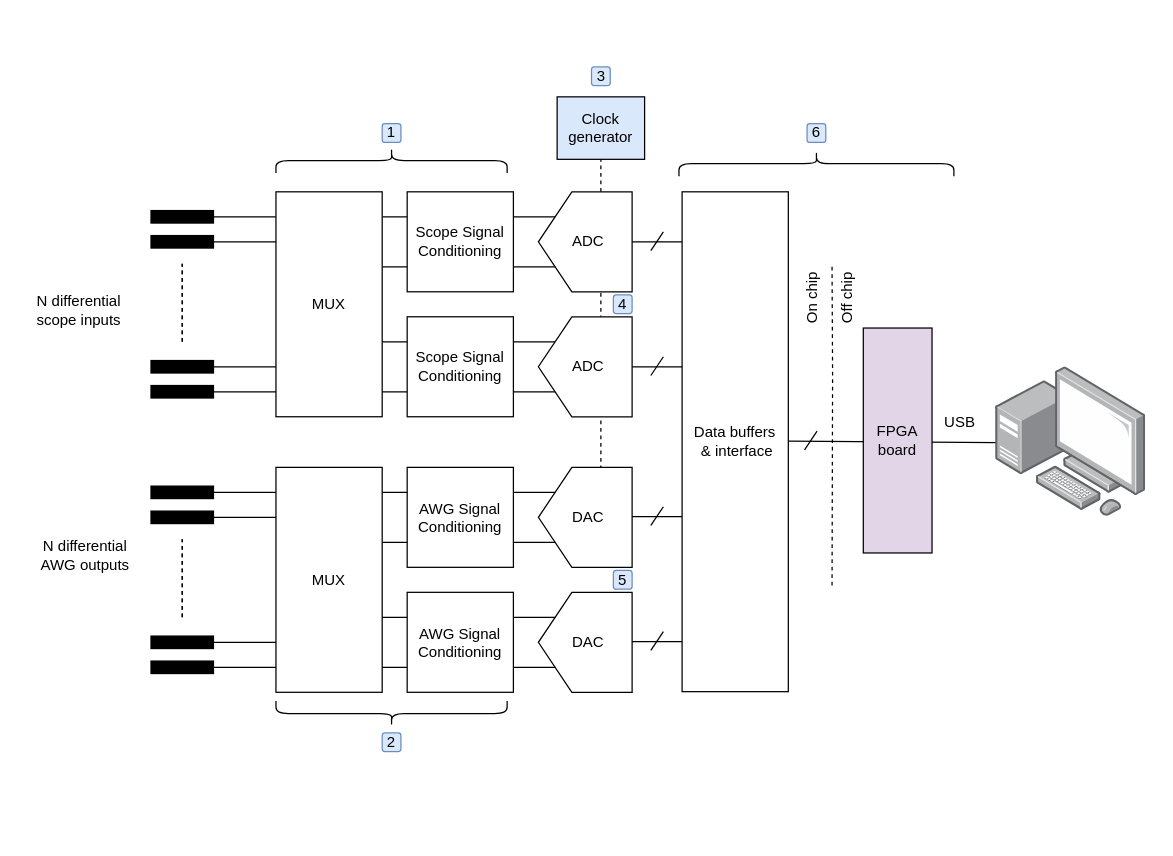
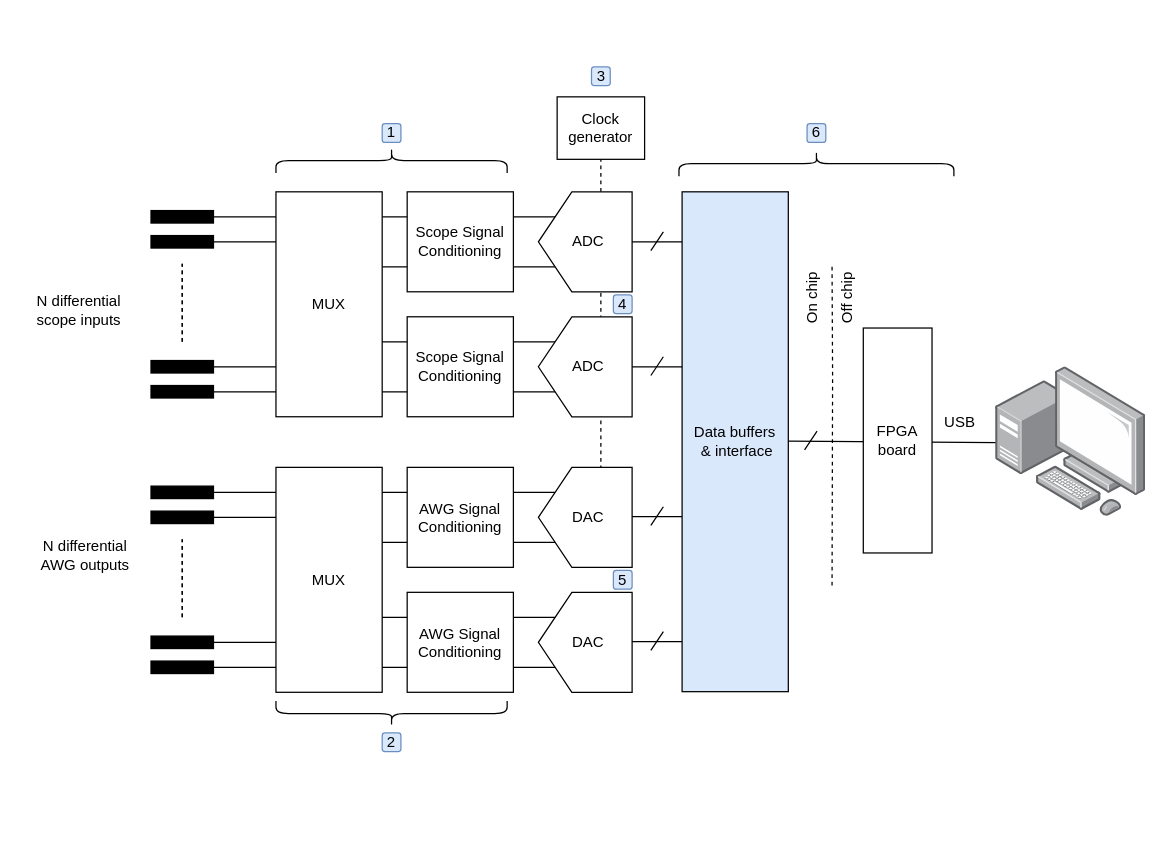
  <mxCell id="0" />
  <mxCell id="1" parent="0" />
  <mxCell id="2" value="" style="endArrow=none;dashed=1;html=1;rounded=0;" parent="1" edge="1"><mxGeometry width="50" height="50" relative="1" as="geometry"><mxPoint x="480" y="453" as="sourcePoint" /><mxPoint x="480" y="123" as="targetPoint" /><Array as="points"><mxPoint x="480" y="223" /></Array></mxGeometry></mxCell>
  <mxCell id="3" value="" style="endArrow=none;html=1;rounded=0;" parent="1" edge="1"><mxGeometry width="50" height="50" relative="1" as="geometry"><mxPoint x="305" y="213" as="sourcePoint" /><mxPoint x="445" y="213" as="targetPoint" /></mxGeometry></mxCell>
  <mxCell id="4" value="" style="endArrow=none;html=1;rounded=0;" parent="1" edge="1"><mxGeometry width="50" height="50" relative="1" as="geometry"><mxPoint x="305" y="173" as="sourcePoint" /><mxPoint x="445" y="173" as="targetPoint" /></mxGeometry></mxCell>
  <mxCell id="5" value="" style="verticalLabelPosition=bottom;shadow=0;dashed=0;align=center;html=1;verticalAlign=top;shape=mxgraph.electrical.abstract.dac;rotation=-180;" parent="1" vertex="1"><mxGeometry x="430" y="153" width="75" height="80" as="geometry" /></mxCell>
  <mxCell id="6" value="" style="verticalLabelPosition=bottom;shadow=0;dashed=0;align=center;fillColor=strokeColor;html=1;verticalAlign=top;strokeWidth=1;shape=mxgraph.electrical.miscellaneous.mf_contact_2;rotation=-180;" parent="1" vertex="1"><mxGeometry x="120" y="168" width="100" height="10" as="geometry" /></mxCell>
  <mxCell id="7" value="" style="verticalLabelPosition=bottom;shadow=0;dashed=0;align=center;fillColor=strokeColor;html=1;verticalAlign=top;strokeWidth=1;shape=mxgraph.electrical.miscellaneous.mf_contact_2;rotation=-180;" parent="1" vertex="1"><mxGeometry x="120" y="188" width="100" height="10" as="geometry" /></mxCell>
  <mxCell id="8" value="MUX" style="rounded=0;whiteSpace=wrap;html=1;" parent="1" vertex="1"><mxGeometry x="220" y="153" width="85" height="180" as="geometry" /></mxCell>
  <mxCell id="9" value="Scope Signal Conditioning" style="rounded=0;whiteSpace=wrap;html=1;" parent="1" vertex="1"><mxGeometry x="325" y="153" width="85" height="80" as="geometry" /></mxCell>
  <mxCell id="10" value="N differential scope inputs" style="text;html=1;strokeColor=none;fillColor=none;align=center;verticalAlign=middle;whiteSpace=wrap;rounded=0;" parent="1" vertex="1"><mxGeometry x="20" y="233" width="85" height="30" as="geometry" /></mxCell>
  <mxCell id="11" value="" style="verticalLabelPosition=bottom;shadow=0;dashed=0;align=center;fillColor=strokeColor;html=1;verticalAlign=top;strokeWidth=1;shape=mxgraph.electrical.miscellaneous.mf_contact_2;rotation=-180;" parent="1" vertex="1"><mxGeometry x="120" y="288" width="100" height="10" as="geometry" /></mxCell>
  <mxCell id="12" value="" style="verticalLabelPosition=bottom;shadow=0;dashed=0;align=center;fillColor=strokeColor;html=1;verticalAlign=top;strokeWidth=1;shape=mxgraph.electrical.miscellaneous.mf_contact_2;rotation=-180;" parent="1" vertex="1"><mxGeometry x="120" y="308" width="100" height="10" as="geometry" /></mxCell>
  <mxCell id="13" value="" style="endArrow=none;dashed=1;html=1;rounded=0;" parent="1" edge="1"><mxGeometry width="50" height="50" relative="1" as="geometry"><mxPoint x="145" y="273" as="sourcePoint" /><mxPoint x="145" y="210.5" as="targetPoint" /></mxGeometry></mxCell>
  <mxCell id="14" value="ADC" style="text;html=1;strokeColor=none;fillColor=none;align=center;verticalAlign=middle;whiteSpace=wrap;rounded=0;" parent="1" vertex="1"><mxGeometry x="440" y="178" width="60" height="30" as="geometry" /></mxCell>
  <mxCell id="15" value="" style="endArrow=none;html=1;rounded=0;" parent="1" edge="1"><mxGeometry width="50" height="50" relative="1" as="geometry"><mxPoint x="305" y="313" as="sourcePoint" /><mxPoint x="445" y="313" as="targetPoint" /></mxGeometry></mxCell>
  <mxCell id="16" value="" style="endArrow=none;html=1;rounded=0;" parent="1" edge="1"><mxGeometry width="50" height="50" relative="1" as="geometry"><mxPoint x="305" y="273" as="sourcePoint" /><mxPoint x="445" y="273" as="targetPoint" /></mxGeometry></mxCell>
  <mxCell id="17" value="" style="verticalLabelPosition=bottom;shadow=0;dashed=0;align=center;html=1;verticalAlign=top;shape=mxgraph.electrical.abstract.dac;rotation=-180;" parent="1" vertex="1"><mxGeometry x="430" y="253" width="75" height="80" as="geometry" /></mxCell>
  <mxCell id="18" value="Scope Signal Conditioning" style="rounded=0;whiteSpace=wrap;html=1;" parent="1" vertex="1"><mxGeometry x="325" y="253" width="85" height="80" as="geometry" /></mxCell>
  <mxCell id="19" value="ADC" style="text;html=1;strokeColor=none;fillColor=none;align=center;verticalAlign=middle;whiteSpace=wrap;rounded=0;" parent="1" vertex="1"><mxGeometry x="440" y="278" width="60" height="30" as="geometry" /></mxCell>
  <mxCell id="20" value="" style="endArrow=none;html=1;rounded=0;" parent="1" edge="1"><mxGeometry width="50" height="50" relative="1" as="geometry"><mxPoint x="505" y="193" as="sourcePoint" /><mxPoint x="565" y="193" as="targetPoint" /></mxGeometry></mxCell>
  <mxCell id="21" value="" style="endArrow=none;html=1;rounded=0;" parent="1" edge="1"><mxGeometry width="50" height="50" relative="1" as="geometry"><mxPoint x="520" y="200" as="sourcePoint" /><mxPoint x="530" y="185" as="targetPoint" /></mxGeometry></mxCell>
  <mxCell id="22" value="" style="endArrow=none;html=1;rounded=0;" parent="1" edge="1"><mxGeometry width="50" height="50" relative="1" as="geometry"><mxPoint x="505" y="293" as="sourcePoint" /><mxPoint x="565" y="293" as="targetPoint" /></mxGeometry></mxCell>
  <mxCell id="23" value="" style="endArrow=none;html=1;rounded=0;" parent="1" edge="1"><mxGeometry width="50" height="50" relative="1" as="geometry"><mxPoint x="520" y="300" as="sourcePoint" /><mxPoint x="530" y="285" as="targetPoint" /></mxGeometry></mxCell>
  <mxCell id="24" value="" style="endArrow=none;html=1;rounded=0;entryX=0.85;entryY=1.024;entryDx=0;entryDy=0;entryPerimeter=0;" parent="1" target="27" edge="1"><mxGeometry width="50" height="50" relative="1" as="geometry"><mxPoint x="630" y="352.5" as="sourcePoint" /><mxPoint x="780" y="353" as="targetPoint" /></mxGeometry></mxCell>
  <mxCell id="25" value="" style="endArrow=none;html=1;rounded=0;" parent="1" edge="1"><mxGeometry width="50" height="50" relative="1" as="geometry"><mxPoint x="643" y="359.5" as="sourcePoint" /><mxPoint x="653" y="344.5" as="targetPoint" /></mxGeometry></mxCell>
- <mxCell id="26" value="FPGA board" style="rounded=0;whiteSpace=wrap;html=1;fillColor=#e1d5e7;" parent="1" vertex="1"><mxGeometry x="690" y="262" width="55" height="180" as="geometry" /></mxCell>
+ <mxCell id="26" value="FPGA board" style="rounded=0;whiteSpace=wrap;html=1;" parent="1" vertex="1"><mxGeometry x="690" y="262" width="55" height="180" as="geometry" /></mxCell>
  <mxCell id="27" value="USB" style="text;html=1;strokeColor=none;fillColor=none;align=center;verticalAlign=middle;whiteSpace=wrap;rounded=0;" parent="1" vertex="1"><mxGeometry x="725" y="323" width="85" height="30" as="geometry" /></mxCell>
  <mxCell id="28" value="" style="endArrow=none;dashed=1;html=1;rounded=0;" parent="1" edge="1"><mxGeometry width="50" height="50" relative="1" as="geometry"><mxPoint x="145" y="273" as="sourcePoint" /><mxPoint x="145" y="210.5" as="targetPoint" /><Array as="points"><mxPoint x="145" y="238" /></Array></mxGeometry></mxCell>
  <mxCell id="29" value="On chip" style="text;html=1;strokeColor=none;fillColor=none;align=center;verticalAlign=middle;whiteSpace=wrap;rounded=0;rotation=-90;" parent="1" vertex="1"><mxGeometry x="607" y="223" width="85" height="30" as="geometry" /></mxCell>
- <mxCell id="30" value="Clock generator" style="rounded=0;whiteSpace=wrap;html=1;fillColor=#dae8fc;" parent="1" vertex="1"><mxGeometry x="445" y="77" width="70" height="50" as="geometry" /></mxCell>
+ <mxCell id="30" value="Clock generator" style="rounded=0;whiteSpace=wrap;html=1;" parent="1" vertex="1"><mxGeometry x="445" y="77" width="70" height="50" as="geometry" /></mxCell>
  <mxCell id="31" value="1" style="text;html=1;strokeColor=#6c8ebf;fillColor=#dae8fc;align=center;verticalAlign=middle;whiteSpace=wrap;rounded=1;" parent="1" vertex="1"><mxGeometry x="305" y="98.5" width="15" height="15" as="geometry" /></mxCell>
  <mxCell id="32" value="" style="shape=curlyBracket;whiteSpace=wrap;html=1;rounded=1;labelPosition=left;verticalLabelPosition=middle;align=right;verticalAlign=middle;strokeColor=default;rotation=90;" parent="1" vertex="1"><mxGeometry x="302.5" y="35.5" width="20" height="185" as="geometry" /></mxCell>
  <mxCell id="33" value="4" style="text;html=1;strokeColor=#6c8ebf;fillColor=#dae8fc;align=center;verticalAlign=middle;whiteSpace=wrap;rounded=1;" parent="1" vertex="1"><mxGeometry x="490" y="235.5" width="15" height="15" as="geometry" /></mxCell>
  <mxCell id="34" value="3" style="text;html=1;strokeColor=#6c8ebf;fillColor=#dae8fc;align=center;verticalAlign=middle;whiteSpace=wrap;rounded=1;" parent="1" vertex="1"><mxGeometry x="472.5" y="53" width="15" height="15" as="geometry" /></mxCell>
  <mxCell id="35" value="" style="endArrow=none;html=1;rounded=0;" parent="1" edge="1"><mxGeometry width="50" height="50" relative="1" as="geometry"><mxPoint x="305" y="433.5" as="sourcePoint" /><mxPoint x="445" y="433.5" as="targetPoint" /></mxGeometry></mxCell>
  <mxCell id="36" value="" style="endArrow=none;html=1;rounded=0;" parent="1" edge="1"><mxGeometry width="50" height="50" relative="1" as="geometry"><mxPoint x="305" y="393.5" as="sourcePoint" /><mxPoint x="445" y="393.5" as="targetPoint" /></mxGeometry></mxCell>
  <mxCell id="37" value="" style="verticalLabelPosition=bottom;shadow=0;dashed=0;align=center;html=1;verticalAlign=top;shape=mxgraph.electrical.abstract.dac;rotation=-180;" parent="1" vertex="1"><mxGeometry x="430" y="373.5" width="75" height="80" as="geometry" /></mxCell>
  <mxCell id="38" value="" style="verticalLabelPosition=bottom;shadow=0;dashed=0;align=center;fillColor=strokeColor;html=1;verticalAlign=top;strokeWidth=1;shape=mxgraph.electrical.miscellaneous.mf_contact_2;rotation=-180;" parent="1" vertex="1"><mxGeometry x="120" y="388.5" width="100" height="10" as="geometry" /></mxCell>
  <mxCell id="39" value="" style="verticalLabelPosition=bottom;shadow=0;dashed=0;align=center;fillColor=strokeColor;html=1;verticalAlign=top;strokeWidth=1;shape=mxgraph.electrical.miscellaneous.mf_contact_2;rotation=-180;" parent="1" vertex="1"><mxGeometry x="120" y="408.5" width="100" height="10" as="geometry" /></mxCell>
  <mxCell id="40" value="MUX" style="rounded=0;whiteSpace=wrap;html=1;" parent="1" vertex="1"><mxGeometry x="220" y="373.5" width="85" height="180" as="geometry" /></mxCell>
  <mxCell id="41" value="AWG Signal Conditioning" style="rounded=0;whiteSpace=wrap;html=1;" parent="1" vertex="1"><mxGeometry x="325" y="373.5" width="85" height="80" as="geometry" /></mxCell>
  <mxCell id="42" value="N differential AWG outputs" style="text;html=1;strokeColor=none;fillColor=none;align=center;verticalAlign=middle;whiteSpace=wrap;rounded=0;" parent="1" vertex="1"><mxGeometry x="25" y="428.5" width="85" height="30" as="geometry" /></mxCell>
  <mxCell id="43" value="" style="verticalLabelPosition=bottom;shadow=0;dashed=0;align=center;fillColor=strokeColor;html=1;verticalAlign=top;strokeWidth=1;shape=mxgraph.electrical.miscellaneous.mf_contact_2;rotation=-180;" parent="1" vertex="1"><mxGeometry x="120" y="508.5" width="100" height="10" as="geometry" /></mxCell>
  <mxCell id="44" value="" style="verticalLabelPosition=bottom;shadow=0;dashed=0;align=center;fillColor=strokeColor;html=1;verticalAlign=top;strokeWidth=1;shape=mxgraph.electrical.miscellaneous.mf_contact_2;rotation=-180;" parent="1" vertex="1"><mxGeometry x="120" y="528.5" width="100" height="10" as="geometry" /></mxCell>
  <mxCell id="45" value="" style="endArrow=none;dashed=1;html=1;rounded=0;" parent="1" edge="1"><mxGeometry width="50" height="50" relative="1" as="geometry"><mxPoint x="145" y="493.5" as="sourcePoint" /><mxPoint x="145" y="431" as="targetPoint" /></mxGeometry></mxCell>
  <mxCell id="46" value="DAC" style="text;html=1;strokeColor=none;fillColor=none;align=center;verticalAlign=middle;whiteSpace=wrap;rounded=0;" parent="1" vertex="1"><mxGeometry x="440" y="398.5" width="60" height="30" as="geometry" /></mxCell>
  <mxCell id="47" value="" style="endArrow=none;html=1;rounded=0;" parent="1" edge="1"><mxGeometry width="50" height="50" relative="1" as="geometry"><mxPoint x="305" y="533.5" as="sourcePoint" /><mxPoint x="445" y="533.5" as="targetPoint" /></mxGeometry></mxCell>
  <mxCell id="48" value="" style="endArrow=none;html=1;rounded=0;" parent="1" edge="1"><mxGeometry width="50" height="50" relative="1" as="geometry"><mxPoint x="305" y="493.5" as="sourcePoint" /><mxPoint x="445" y="493.5" as="targetPoint" /></mxGeometry></mxCell>
  <mxCell id="49" value="" style="verticalLabelPosition=bottom;shadow=0;dashed=0;align=center;html=1;verticalAlign=top;shape=mxgraph.electrical.abstract.dac;rotation=-180;" parent="1" vertex="1"><mxGeometry x="430" y="473.5" width="75" height="80" as="geometry" /></mxCell>
  <mxCell id="50" value="AWG Signal Conditioning" style="rounded=0;whiteSpace=wrap;html=1;" parent="1" vertex="1"><mxGeometry x="325" y="473.5" width="85" height="80" as="geometry" /></mxCell>
  <mxCell id="51" value="DAC" style="text;html=1;strokeColor=none;fillColor=none;align=center;verticalAlign=middle;whiteSpace=wrap;rounded=0;" parent="1" vertex="1"><mxGeometry x="440" y="498.5" width="60" height="30" as="geometry" /></mxCell>
  <mxCell id="52" value="" style="endArrow=none;dashed=1;html=1;rounded=0;" parent="1" edge="1"><mxGeometry width="50" height="50" relative="1" as="geometry"><mxPoint x="145" y="493.5" as="sourcePoint" /><mxPoint x="145" y="431" as="targetPoint" /><Array as="points"><mxPoint x="145" y="458.5" /></Array></mxGeometry></mxCell>
  <mxCell id="53" value="2" style="text;html=1;strokeColor=#6c8ebf;fillColor=#dae8fc;align=center;verticalAlign=middle;whiteSpace=wrap;rounded=1;" parent="1" vertex="1"><mxGeometry x="305" y="586" width="15" height="15" as="geometry" /></mxCell>
  <mxCell id="54" value="" style="shape=curlyBracket;whiteSpace=wrap;html=1;rounded=1;labelPosition=left;verticalLabelPosition=middle;align=right;verticalAlign=middle;strokeColor=default;rotation=90;flipH=1;" parent="1" vertex="1"><mxGeometry x="302.5" y="478" width="20" height="185" as="geometry" /></mxCell>
  <mxCell id="55" value="5" style="text;html=1;strokeColor=#6c8ebf;fillColor=#dae8fc;align=center;verticalAlign=middle;whiteSpace=wrap;rounded=1;" parent="1" vertex="1"><mxGeometry x="490" y="456" width="15" height="15" as="geometry" /></mxCell>
  <mxCell id="56" value="" style="endArrow=none;html=1;rounded=0;" parent="1" edge="1"><mxGeometry width="50" height="50" relative="1" as="geometry"><mxPoint x="505" y="413" as="sourcePoint" /><mxPoint x="565" y="413" as="targetPoint" /></mxGeometry></mxCell>
  <mxCell id="57" value="" style="endArrow=none;html=1;rounded=0;" parent="1" edge="1"><mxGeometry width="50" height="50" relative="1" as="geometry"><mxPoint x="520" y="420" as="sourcePoint" /><mxPoint x="530" y="405" as="targetPoint" /></mxGeometry></mxCell>
  <mxCell id="58" value="" style="endArrow=none;html=1;rounded=0;" parent="1" edge="1"><mxGeometry width="50" height="50" relative="1" as="geometry"><mxPoint x="505" y="513" as="sourcePoint" /><mxPoint x="565" y="513" as="targetPoint" /></mxGeometry></mxCell>
  <mxCell id="59" value="" style="endArrow=none;html=1;rounded=0;" parent="1" edge="1"><mxGeometry width="50" height="50" relative="1" as="geometry"><mxPoint x="520" y="520" as="sourcePoint" /><mxPoint x="530" y="505" as="targetPoint" /></mxGeometry></mxCell>
- <mxCell id="60" value="Data buffers&lt;br&gt;&amp;nbsp;&amp;amp; interface" style="rounded=0;whiteSpace=wrap;html=1;" parent="1" vertex="1"><mxGeometry x="545" y="153" width="85" height="400" as="geometry" /></mxCell>
+ <mxCell id="60" value="Data buffers&lt;br&gt;&amp;nbsp;&amp;amp; interface" style="rounded=0;whiteSpace=wrap;html=1;fillColor=#dae8fc;" parent="1" vertex="1"><mxGeometry x="545" y="153" width="85" height="400" as="geometry" /></mxCell>
  <mxCell id="61" value="6" style="text;html=1;strokeColor=#6c8ebf;fillColor=#dae8fc;align=center;verticalAlign=middle;whiteSpace=wrap;rounded=1;" parent="1" vertex="1"><mxGeometry x="645" y="98.5" width="15" height="15" as="geometry" /></mxCell>
  <mxCell id="62" value="" style="shape=curlyBracket;whiteSpace=wrap;html=1;rounded=1;labelPosition=left;verticalLabelPosition=middle;align=right;verticalAlign=middle;strokeColor=default;rotation=90;" parent="1" vertex="1"><mxGeometry x="642.5" y="20.5" width="20" height="220" as="geometry" /></mxCell>
  <mxCell id="63" value="" style="endArrow=none;dashed=1;html=1;rounded=0;" parent="1" edge="1"><mxGeometry width="50" height="50" relative="1" as="geometry"><mxPoint x="665" y="468" as="sourcePoint" /><mxPoint x="665" y="213" as="targetPoint" /><Array as="points"><mxPoint x="665.43" y="300.5" /></Array></mxGeometry></mxCell>
  <mxCell id="64" value="Off chip" style="text;html=1;strokeColor=none;fillColor=none;align=center;verticalAlign=middle;whiteSpace=wrap;rounded=0;rotation=-90;" parent="1" vertex="1"><mxGeometry x="635" y="223" width="85" height="30" as="geometry" /></mxCell>
  <mxCell id="65" value="" style="points=[];aspect=fixed;html=1;align=center;shadow=0;dashed=0;image;image=img/lib/allied_telesis/computer_and_terminals/Personal_Computer_with_Server.svg;" parent="1" vertex="1"><mxGeometry x="796" y="293" width="120" height="120" as="geometry" /></mxCell>
